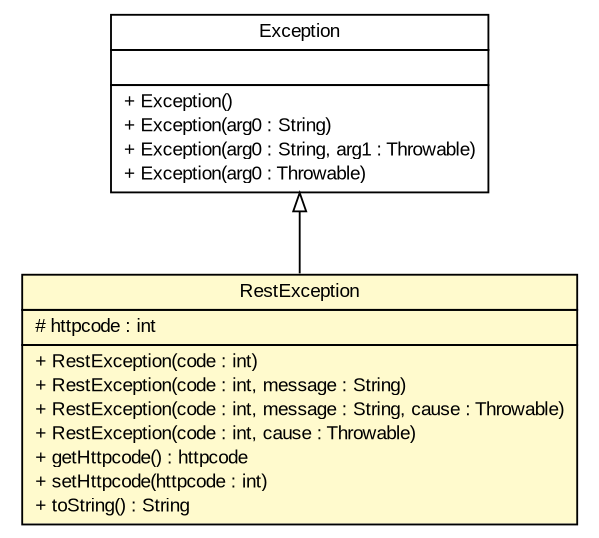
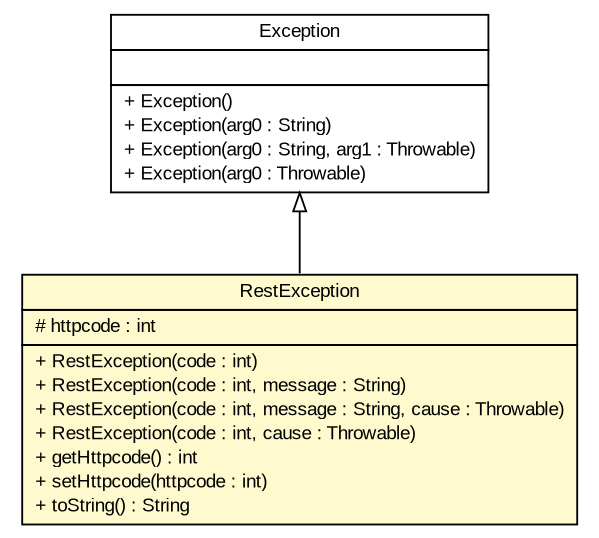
  digraph {
    node [fontcolor=black fontname=arial fontsize=10.0 shape=plaintext]
-   n1 [label=<<table border="0" cellborder="1" cellspacing="0" cellpadding="2" port="p" bgcolor="lemonChiffon" href="./RestException.html"> 		<tr><td><table border="0" cellspacing="0" cellpadding="1"> 			<tr><td> RestException </td></tr> 		</table></td></tr> 		<tr><td><table border="0" cellspacing="0" cellpadding="1"> 			<tr><td align="left"> # httpcode : int </td></tr> 		</table></td></tr> 		<tr><td><table border="0" cellspacing="0" cellpadding="1"> 			<tr><td align="left"> + RestException(code : int) </td></tr> 			<tr><td align="left"> + RestException(code : int, message : String) </td></tr> 			<tr><td align="left"> + RestException(code : int, message : String, cause : Throwable) </td></tr> 			<tr><td align="left"> + RestException(code : int, cause : Throwable) </td></tr> 			<tr><td align="left"> + getHttpcode() : httpcode </td></tr> 			<tr><td align="left"> + setHttpcode(httpcode : int) </td></tr> 			<tr><td align="left"> + toString() : String </td></tr> 		</table></td></tr> 		</table>>]
+   n1 [label=<<table border="0" cellborder="1" cellspacing="0" cellpadding="2" port="p" bgcolor="lemonChiffon" href="./RestException.html"> 		<tr><td><table border="0" cellspacing="0" cellpadding="1"> 			<tr><td> RestException </td></tr> 		</table></td></tr> 		<tr><td><table border="0" cellspacing="0" cellpadding="1"> 			<tr><td align="left"> # httpcode : int </td></tr> 		</table></td></tr> 		<tr><td><table border="0" cellspacing="0" cellpadding="1"> 			<tr><td align="left"> + RestException(code : int) </td></tr> 			<tr><td align="left"> + RestException(code : int, message : String) </td></tr> 			<tr><td align="left"> + RestException(code : int, message : String, cause : Throwable) </td></tr> 			<tr><td align="left"> + RestException(code : int, cause : Throwable) </td></tr> 			<tr><td align="left"> + getHttpcode() : int </td></tr> 			<tr><td align="left"> + setHttpcode(httpcode : int) </td></tr> 			<tr><td align="left"> + toString() : String </td></tr> 		</table></td></tr> 		</table>>]
    n2 [label=<<table border="0" cellborder="1" cellspacing="0" cellpadding="2" port="p" href="http://java.sun.com/javase/6/docs/api/java/lang/Exception.html"> 		<tr><td><table border="0" cellspacing="0" cellpadding="1"> 			<tr><td> Exception </td></tr> 		</table></td></tr> 		<tr><td><table border="0" cellspacing="0" cellpadding="1"> 			<tr><td align="left">  </td></tr> 		</table></td></tr> 		<tr><td><table border="0" cellspacing="0" cellpadding="1"> 			<tr><td align="left"> + Exception() </td></tr> 			<tr><td align="left"> + Exception(arg0 : String) </td></tr> 			<tr><td align="left"> + Exception(arg0 : String, arg1 : Throwable) </td></tr> 			<tr><td align="left"> + Exception(arg0 : Throwable) </td></tr> 		</table></td></tr> 		</table>>]
    n2 -> n1 [arrowtail=empty dir=back fontname=arial fontsize=10 headport=p labelfontname=arial labelfontsize=10 tailport=p]
  }
